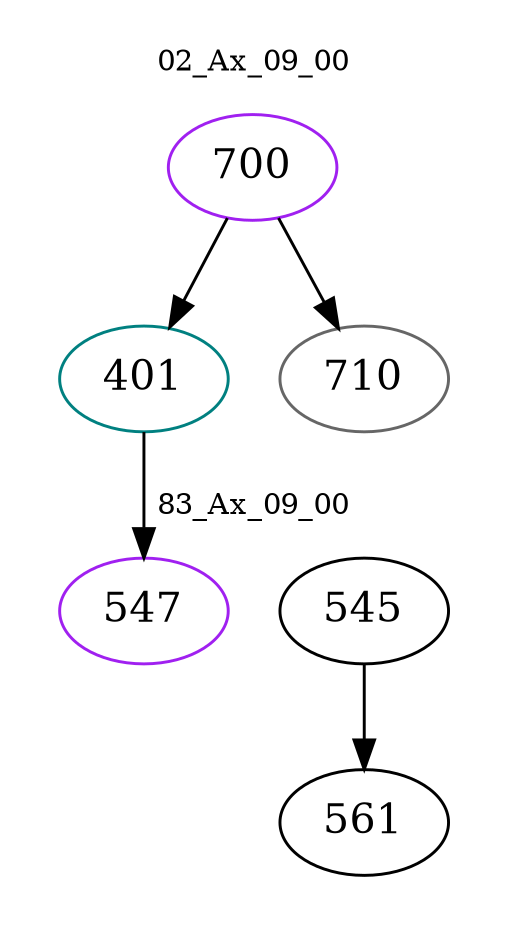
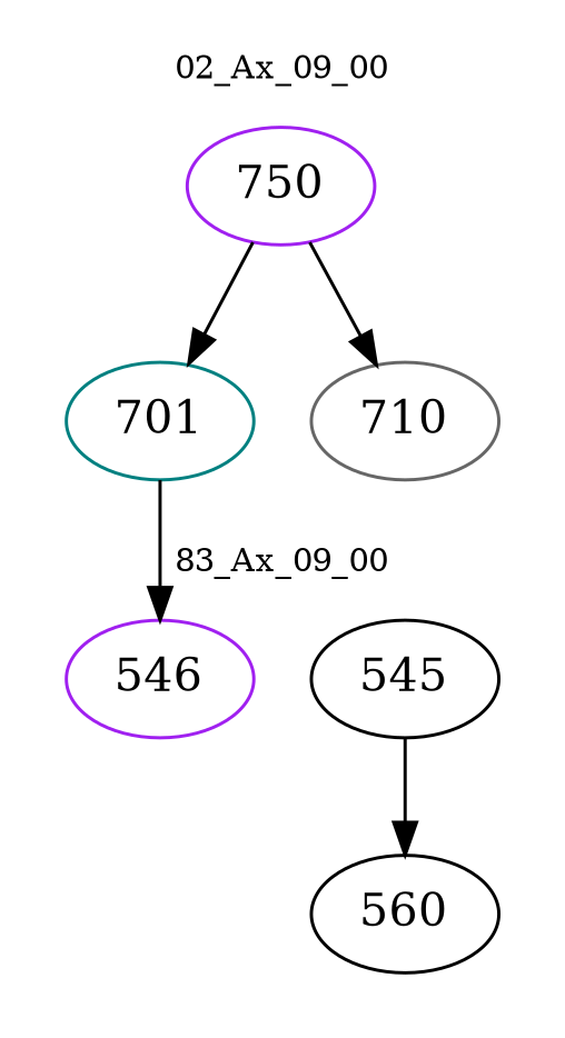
  digraph {
    fontname="DejaVu Serif"
    node [color=black fontname="DejaVu Serif"]
    edge [color=black fontname="DejaVu Serif"]
    n1 [label=545]
-   n2 [color=purple label=547]
-   n3 [label=561]
-   n4 [color=purple label=700]
-   n5 [color=teal label=401]
+   n2 [color=purple label=546]
+   n3 [label=560]
+   n4 [color=purple label=750]
+   n5 [color=teal label=701]
    n6 [color=gray40 label=710]
    subgraph cluster_1 {
      color=white
      fontsize=10
      label="83_Ax_09_00"
      n1
      n2
      n3
    }
    subgraph cluster_2 {
      color=white
      fontsize=10
      label="02_Ax_09_00"
      n4
      n5
      n6
    }
    n1 -> n3
    n4 -> n5
    n4 -> n6
    n5 -> n2
  }
